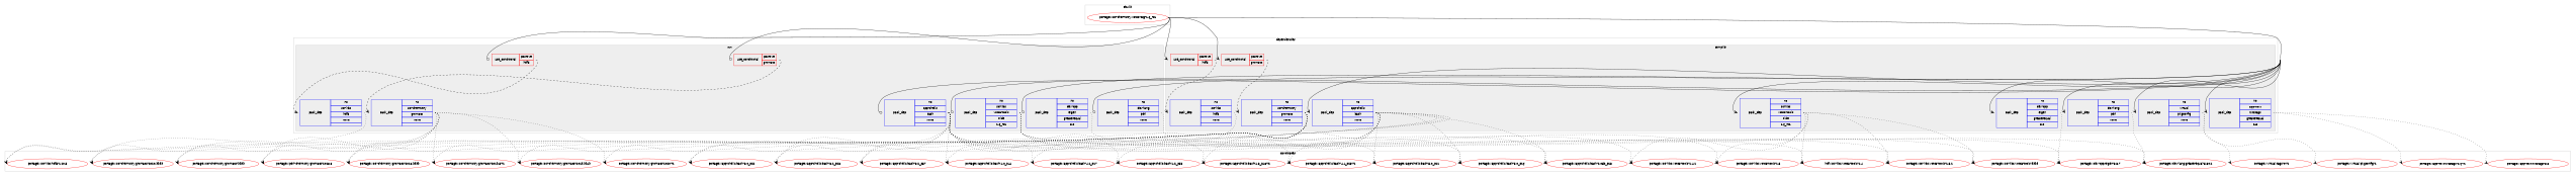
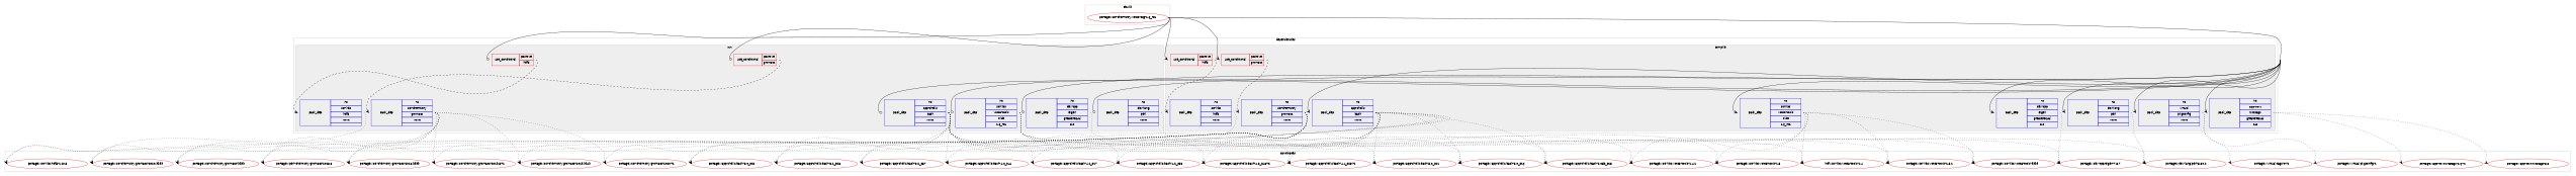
  digraph {
    compound=true
    concentrate=true
    fontname=Helvetica
    fontsize=10
    newrank=true
    rankdir=TB
    ranksep=1.5
    node [color=red fontname=Helvetica fontsize=10]
    edge [arrowhead=vee headport=w style=dotted tailport=e weight=100]
    n1 [label="portage://sci-chemistry/votca-csg-1.6_rc1" width=4]
    n2 [color=blue label=<<TABLE BORDER="0" CELLBORDER="1" CELLSPACING="0" CELLPADDING="4" WIDTH="220"><TR><TD ROWSPAN="6" CELLPADDING="30">pack_dep</TD></TR><TR><TD WIDTH="110">no</TD></TR><TR><TD>sci-chemistry</TD></TR><TR><TD>gromacs</TD></TR><TR><TD>none</TD></TR><TR><TD></TD></TR></TABLE>> shape=none]
    n3 [label=<<TABLE BORDER="0" CELLBORDER="1" CELLSPACING="0" CELLPADDING="4"><TR><TD ROWSPAN="3" CELLPADDING="10">use_conditional</TD></TR><TR><TD>positive</TD></TR><TR><TD>gromacs</TD></TR></TABLE>> shape=none]
    n4 [color=blue label=<<TABLE BORDER="0" CELLBORDER="1" CELLSPACING="0" CELLPADDING="4" WIDTH="220"><TR><TD ROWSPAN="6" CELLPADDING="30">pack_dep</TD></TR><TR><TD WIDTH="110">no</TD></TR><TR><TD>sci-libs</TD></TR><TR><TD>hdf5</TD></TR><TR><TD>none</TD></TR><TR><TD></TD></TR></TABLE>> shape=none]
    n5 [label=<<TABLE BORDER="0" CELLBORDER="1" CELLSPACING="0" CELLPADDING="4"><TR><TD ROWSPAN="3" CELLPADDING="10">use_conditional</TD></TR><TR><TD>positive</TD></TR><TR><TD>hdf5</TD></TR></TABLE>> shape=none]
    n6 [color=blue label=<<TABLE BORDER="0" CELLBORDER="1" CELLSPACING="0" CELLPADDING="4" WIDTH="220"><TR><TD ROWSPAN="6" CELLPADDING="30">pack_dep</TD></TR><TR><TD WIDTH="110">no</TD></TR><TR><TD>app-shells</TD></TR><TR><TD>bash</TD></TR><TR><TD>none</TD></TR><TR><TD></TD></TR></TABLE>> shape=none]
    n7 [color=blue label=<<TABLE BORDER="0" CELLBORDER="1" CELLSPACING="0" CELLPADDING="4" WIDTH="220"><TR><TD ROWSPAN="6" CELLPADDING="30">pack_dep</TD></TR><TR><TD WIDTH="110">no</TD></TR><TR><TD>app-text</TD></TR><TR><TD>txt2tags</TD></TR><TR><TD>greaterequal</TD></TR><TR><TD>2.5</TD></TR></TABLE>> shape=none]
    n8 [color=blue label=<<TABLE BORDER="0" CELLBORDER="1" CELLSPACING="0" CELLPADDING="4" WIDTH="220"><TR><TD ROWSPAN="6" CELLPADDING="30">pack_dep</TD></TR><TR><TD WIDTH="110">no</TD></TR><TR><TD>dev-cpp</TD></TR><TR><TD>eigen</TD></TR><TR><TD>greaterequal</TD></TR><TR><TD>3.3</TD></TR></TABLE>> shape=none]
    n9 [color=blue label=<<TABLE BORDER="0" CELLBORDER="1" CELLSPACING="0" CELLPADDING="4" WIDTH="220"><TR><TD ROWSPAN="6" CELLPADDING="30">pack_dep</TD></TR><TR><TD WIDTH="110">no</TD></TR><TR><TD>dev-lang</TD></TR><TR><TD>perl</TD></TR><TR><TD>none</TD></TR><TR><TD></TD></TR></TABLE>> shape=none]
    n10 [color=blue label=<<TABLE BORDER="0" CELLBORDER="1" CELLSPACING="0" CELLPADDING="4" WIDTH="220"><TR><TD ROWSPAN="6" CELLPADDING="30">pack_dep</TD></TR><TR><TD WIDTH="110">no</TD></TR><TR><TD>sci-libs</TD></TR><TR><TD>votca-tools</TD></TR><TR><TD>tilde</TD></TR><TR><TD>1.6_rc1</TD></TR></TABLE>> shape=none]
    n11 [color=blue label=<<TABLE BORDER="0" CELLBORDER="1" CELLSPACING="0" CELLPADDING="4" WIDTH="220"><TR><TD ROWSPAN="6" CELLPADDING="30">pack_dep</TD></TR><TR><TD WIDTH="110">no</TD></TR><TR><TD>virtual</TD></TR><TR><TD>pkgconfig</TD></TR><TR><TD>none</TD></TR><TR><TD></TD></TR></TABLE>> shape=none]
    n12 [color=blue label=<<TABLE BORDER="0" CELLBORDER="1" CELLSPACING="0" CELLPADDING="4" WIDTH="220"><TR><TD ROWSPAN="6" CELLPADDING="30">pack_dep</TD></TR><TR><TD WIDTH="110">no</TD></TR><TR><TD>sci-chemistry</TD></TR><TR><TD>gromacs</TD></TR><TR><TD>none</TD></TR><TR><TD></TD></TR></TABLE>> shape=none]
    n13 [label=<<TABLE BORDER="0" CELLBORDER="1" CELLSPACING="0" CELLPADDING="4"><TR><TD ROWSPAN="3" CELLPADDING="10">use_conditional</TD></TR><TR><TD>positive</TD></TR><TR><TD>gromacs</TD></TR></TABLE>> shape=none]
    n14 [color=blue label=<<TABLE BORDER="0" CELLBORDER="1" CELLSPACING="0" CELLPADDING="4" WIDTH="220"><TR><TD ROWSPAN="6" CELLPADDING="30">pack_dep</TD></TR><TR><TD WIDTH="110">no</TD></TR><TR><TD>sci-libs</TD></TR><TR><TD>hdf5</TD></TR><TR><TD>none</TD></TR><TR><TD></TD></TR></TABLE>> shape=none]
    n15 [label=<<TABLE BORDER="0" CELLBORDER="1" CELLSPACING="0" CELLPADDING="4"><TR><TD ROWSPAN="3" CELLPADDING="10">use_conditional</TD></TR><TR><TD>positive</TD></TR><TR><TD>hdf5</TD></TR></TABLE>> shape=none]
    n16 [color=blue label=<<TABLE BORDER="0" CELLBORDER="1" CELLSPACING="0" CELLPADDING="4" WIDTH="220"><TR><TD ROWSPAN="6" CELLPADDING="30">pack_dep</TD></TR><TR><TD WIDTH="110">no</TD></TR><TR><TD>app-shells</TD></TR><TR><TD>bash</TD></TR><TR><TD>none</TD></TR><TR><TD></TD></TR></TABLE>> shape=none]
    n17 [color=blue label=<<TABLE BORDER="0" CELLBORDER="1" CELLSPACING="0" CELLPADDING="4" WIDTH="220"><TR><TD ROWSPAN="6" CELLPADDING="30">pack_dep</TD></TR><TR><TD WIDTH="110">no</TD></TR><TR><TD>dev-cpp</TD></TR><TR><TD>eigen</TD></TR><TR><TD>greaterequal</TD></TR><TR><TD>3.3</TD></TR></TABLE>> shape=none]
    n18 [color=blue label=<<TABLE BORDER="0" CELLBORDER="1" CELLSPACING="0" CELLPADDING="4" WIDTH="220"><TR><TD ROWSPAN="6" CELLPADDING="30">pack_dep</TD></TR><TR><TD WIDTH="110">no</TD></TR><TR><TD>dev-lang</TD></TR><TR><TD>perl</TD></TR><TR><TD>none</TD></TR><TR><TD></TD></TR></TABLE>> shape=none]
    n19 [color=blue label=<<TABLE BORDER="0" CELLBORDER="1" CELLSPACING="0" CELLPADDING="4" WIDTH="220"><TR><TD ROWSPAN="6" CELLPADDING="30">pack_dep</TD></TR><TR><TD WIDTH="110">no</TD></TR><TR><TD>sci-libs</TD></TR><TR><TD>votca-tools</TD></TR><TR><TD>tilde</TD></TR><TR><TD>1.6_rc1</TD></TR></TABLE>> shape=none]
    n20 [label="portage://sci-chemistry/gromacs-9999" width=4]
    n21 [label="portage://sci-chemistry/gromacs-2020.9999" width=4]
    n22 [label="portage://sci-chemistry/gromacs-2020-r1" width=4]
    n23 [label="portage://sci-chemistry/gromacs-2019.9949" width=4]
    n24 [label="portage://sci-chemistry/gromacs-2019.5-r1" width=4]
    n25 [label="portage://sci-chemistry/gromacs-2018.9999" width=4]
    n26 [label="portage://perl-chemistry/gromacs-2018.8" width=4]
    n27 [label="portage://sci-libs/hdf5-1.10.5" width=4]
    n28 [label="portage://app-shells/bash-5.0_p16" width=4]
    n29 [label="portage://app-shells/bash-5.0_p11" width=4]
    n30 [label="portage://app-shells/bash-4.4_p23-r1" width=4]
    n31 [label="portage://app-shells/bash-4.3_p48-r2" width=4]
    n32 [label="portage://app-shells/bash-4.2_p53" width=4]
    n33 [label="portage://app-shells/bash-4.1_p17" width=4]
    n34 [label="portage://app-shells/bash-4.0_p44" width=4]
    n35 [label="portage://app-shells/bash-3.2_p57" width=4]
    n36 [label="portage://app-shells/bash-3.1_p23" width=4]
    n37 [label="portage://app-shells/bash-3.0_p22" width=4]
    n38 [label="portage://app-shells/bash-2.05b_p13" width=4]
    n39 [label="portage://app-text/txt2tags-3.3" width=4]
    n40 [label="portage://app-text/txt3tags-2.6-r1" width=4]
-   n41 [label="portage://dev-cpp/eigen-3.3.7" width=4]
-   n42 [label="portage://dev-lang/greaterequal-5.30.1" width=4]
+   n41 [label="portage://dev-cpp/eigen-7.3.7" width=4]
+   n42 [label="portage://dev-lang/perl-5.30.1" width=4]
    n43 [label="portage://sci-libs/votca-tools-9999" width=4]
    n44 [label="portage://sci-libs/votca-tools-1.5.1" width=4]
    n45 [label="portage://sci-libs/votca-tools-1.5" width=4]
    n46 [label="portage://sci-libs/votca-tools-1.4.1" width=4]
    n47 [label="hdf://sci-libs/votca-tools-1.4" width=4]
    n48 [label="portage://virtual/pkgconfig-1" width=4]
    n49 [label="portage://virtual/tags-0-r1" width=4]
    subgraph cluster_1 {
      color=gray
      label=<<i>ebuild</i>>
      rank=same
      n1
    }
    subgraph cluster_2 {
      color=gray
      label=<<i>dependencies</i>>
      subgraph cluster_3 {
        color=gray
        fillcolor="#eeeeee"
        label=<<i>compile</i>>
        style=filled
        subgraph sub_4 {
          color=gray
          fillcolor="#eeeeee"
          label=<<i>compile</i>>
          style=filled
          n3
          subgraph sub_5 {
            color=gray
            fillcolor="#eeeeee"
            label=<<i>compile</i>>
            style=filled
            n2
          }
        }
        subgraph sub_6 {
          color=gray
          fillcolor="#eeeeee"
          label=<<i>compile</i>>
          style=filled
          n5
          subgraph sub_7 {
            color=gray
            fillcolor="#eeeeee"
            label=<<i>compile</i>>
            style=filled
            n4
          }
        }
        subgraph sub_8 {
          color=gray
          fillcolor="#eeeeee"
          label=<<i>compile</i>>
          style=filled
          n6
        }
        subgraph sub_9 {
          color=gray
          fillcolor="#eeeeee"
          label=<<i>compile</i>>
          style=filled
          n7
        }
        subgraph sub_10 {
          color=gray
          fillcolor="#eeeeee"
          label=<<i>compile</i>>
          style=filled
          n8
        }
        subgraph sub_11 {
          color=gray
          fillcolor="#eeeeee"
          label=<<i>compile</i>>
          style=filled
          n9
        }
        subgraph sub_12 {
          color=gray
          fillcolor="#eeeeee"
          label=<<i>compile</i>>
          style=filled
          n10
        }
        subgraph sub_13 {
          color=gray
          fillcolor="#eeeeee"
          label=<<i>compile</i>>
          style=filled
          n11
        }
      }
      subgraph cluster_14 {
        color=gray
        fillcolor="#eeeeee"
        label=<<i>compile and run</i>>
        style=filled
      }
      subgraph cluster_15 {
        color=gray
        fillcolor="#eeeeee"
        label=<<i>run</i>>
        style=filled
        subgraph sub_16 {
          color=gray
          fillcolor="#eeeeee"
          label=<<i>run</i>>
          style=filled
          n13
          subgraph sub_17 {
            color=gray
            fillcolor="#eeeeee"
            label=<<i>run</i>>
            style=filled
            n12
          }
        }
        subgraph sub_18 {
          color=gray
          fillcolor="#eeeeee"
          label=<<i>run</i>>
          style=filled
          n15
          subgraph sub_19 {
            color=gray
            fillcolor="#eeeeee"
            label=<<i>run</i>>
            style=filled
            n14
          }
        }
        subgraph sub_20 {
          color=gray
          fillcolor="#eeeeee"
          label=<<i>run</i>>
          style=filled
          n16
        }
        subgraph sub_21 {
          color=gray
          fillcolor="#eeeeee"
          label=<<i>run</i>>
          style=filled
          n17
        }
        subgraph sub_22 {
          color=gray
          fillcolor="#eeeeee"
          label=<<i>run</i>>
          style=filled
          n18
        }
        subgraph sub_23 {
          color=gray
          fillcolor="#eeeeee"
          label=<<i>run</i>>
          style=filled
          n19
        }
      }
    }
    subgraph cluster_24 {
      color=gray
      label=<<i>candidates</i>>
      rank=same
      subgraph sub_25 {
        color=black
        label=<<i>candidates</i>>
        nodesep=1
        rank=same
        n20
        n21
        n22
        n23
        n24
        n25
        n26
      }
      subgraph sub_26 {
        color=black
        label=<<i>candidates</i>>
        nodesep=1
        rank=same
        n27
      }
      subgraph sub_27 {
        color=black
        label=<<i>candidates</i>>
        nodesep=1
        rank=same
        n28
        n29
        n30
        n31
        n32
        n33
        n34
        n35
        n36
        n37
        n38
      }
      subgraph sub_28 {
        color=black
        label=<<i>candidates</i>>
        nodesep=1
        rank=same
        n39
        n40
      }
      subgraph sub_29 {
        color=black
        label=<<i>candidates</i>>
        nodesep=1
        rank=same
        n41
      }
      subgraph sub_30 {
        color=black
        label=<<i>candidates</i>>
        nodesep=1
        rank=same
        n42
      }
      subgraph sub_31 {
        color=black
        label=<<i>candidates</i>>
        nodesep=1
        rank=same
        n43
        n44
        n45
        n46
        n47
      }
      subgraph sub_32 {
        color=black
        label=<<i>candidates</i>>
        nodesep=1
        rank=same
        n48
        n49
      }
      subgraph sub_33 {
        color=black
        label=<<i>candidates</i>>
        nodesep=1
        rank=same
        n41
      }
      subgraph sub_34 {
        color=black
        label=<<i>candidates</i>>
        nodesep=1
        rank=same
        n20
        n21
        n22
        n23
        n24
        n25
        n26
      }
      subgraph sub_35 {
        color=black
        label=<<i>candidates</i>>
        nodesep=1
        rank=same
        n27
      }
      subgraph sub_36 {
        color=black
        label=<<i>candidates</i>>
        nodesep=1
        rank=same
        n28
        n29
        n30
        n31
        n32
        n33
        n34
        n35
        n36
        n37
        n38
      }
      subgraph sub_37 {
        color=black
        label=<<i>candidates</i>>
        nodesep=1
        rank=same
        n42
      }
      subgraph sub_38 {
        color=black
        label=<<i>candidates</i>>
        nodesep=1
        rank=same
        n43
        n44
        n45
        n46
        n47
      }
    }
    n1 -> n3 [style=solid weight=20]
    n1 -> n5 [style=solid weight=20]
    n1 -> n6 [style=solid weight=20]
    n1 -> n7 [style=solid weight=20]
    n1 -> n8 [style=solid weight=20]
    n1 -> n9 [style=solid weight=20]
    n1 -> n10 [style=solid weight=20]
    n1 -> n11 [style=solid weight=20]
    n1 -> n13 [arrowhead=odot style=solid weight=20]
    n1 -> n15 [arrowhead=odot style=solid weight=20]
    n1 -> n16 [arrowhead=odot style=solid weight=20]
    n1 -> n17 [arrowhead=odot style=solid weight=20]
    n1 -> n18 [arrowhead=odot style=solid weight=20]
    n1 -> n19 [arrowhead=odot style=solid weight=20]
    n2 -> n20
    n2 -> n21
    n2 -> n22
    n2 -> n23
    n2 -> n24
    n2 -> n25
    n2 -> n26
    n3 -> n2 [style=dashed weight=20]
    n4 -> n27
    n5 -> n4 [style=dashed weight=20]
    n6 -> n28
    n6 -> n29
    n6 -> n30
    n6 -> n31
    n6 -> n32
    n6 -> n33
    n6 -> n34
    n6 -> n35
    n6 -> n36
    n6 -> n37
    n6 -> n38
    n7 -> n39
    n7 -> n40
    n8 -> n41
    n9 -> n42
    n10 -> n43
    n10 -> n44
    n10 -> n45
    n10 -> n46
    n10 -> n47
    n11 -> n48
    n11 -> n49
    n12 -> n20
    n12 -> n21
    n12 -> n22
    n12 -> n23
    n12 -> n24
    n12 -> n25
    n12 -> n26
    n13 -> n12 [style=dashed weight=20]
    n14 -> n27
    n15 -> n14 [style=dashed weight=20]
    n16 -> n28
    n16 -> n29
    n16 -> n30
    n16 -> n31
    n16 -> n32
    n16 -> n33
    n16 -> n34
    n16 -> n35
    n16 -> n36
    n16 -> n37
    n16 -> n38
    n17 -> n41
    n18 -> n42
    n19 -> n43
    n19 -> n44
    n19 -> n45
    n19 -> n46
    n19 -> n47
  }
